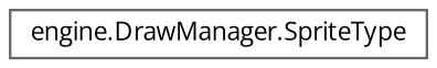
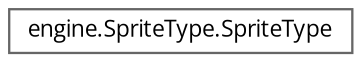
  digraph {
    rankdir=TB
    fontname="Open Sans"
-   n1 [color=grey40 fillcolor=white fontname="Open Sans" fontsize=10 height=0.2 label="engine.DrawManager.SpriteType" shape=box style=filled width=0.4]
+   n1 [color=grey40 fillcolor=white fontname="Open Sans" fontsize=10 height=0.2 label="engine.SpriteType.SpriteType" shape=box style=filled width=0.4]
  }
